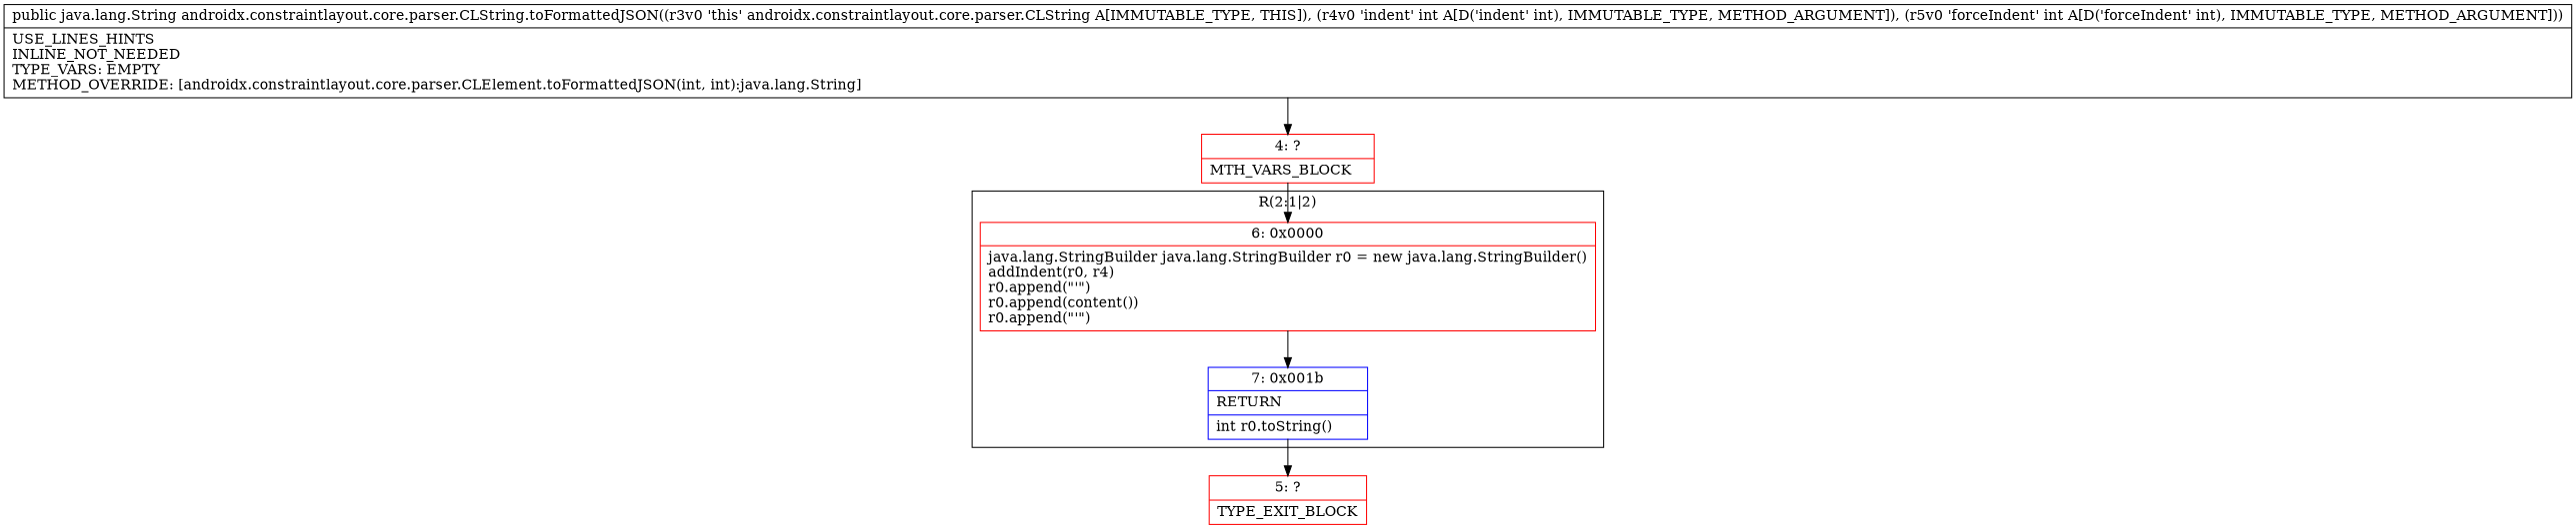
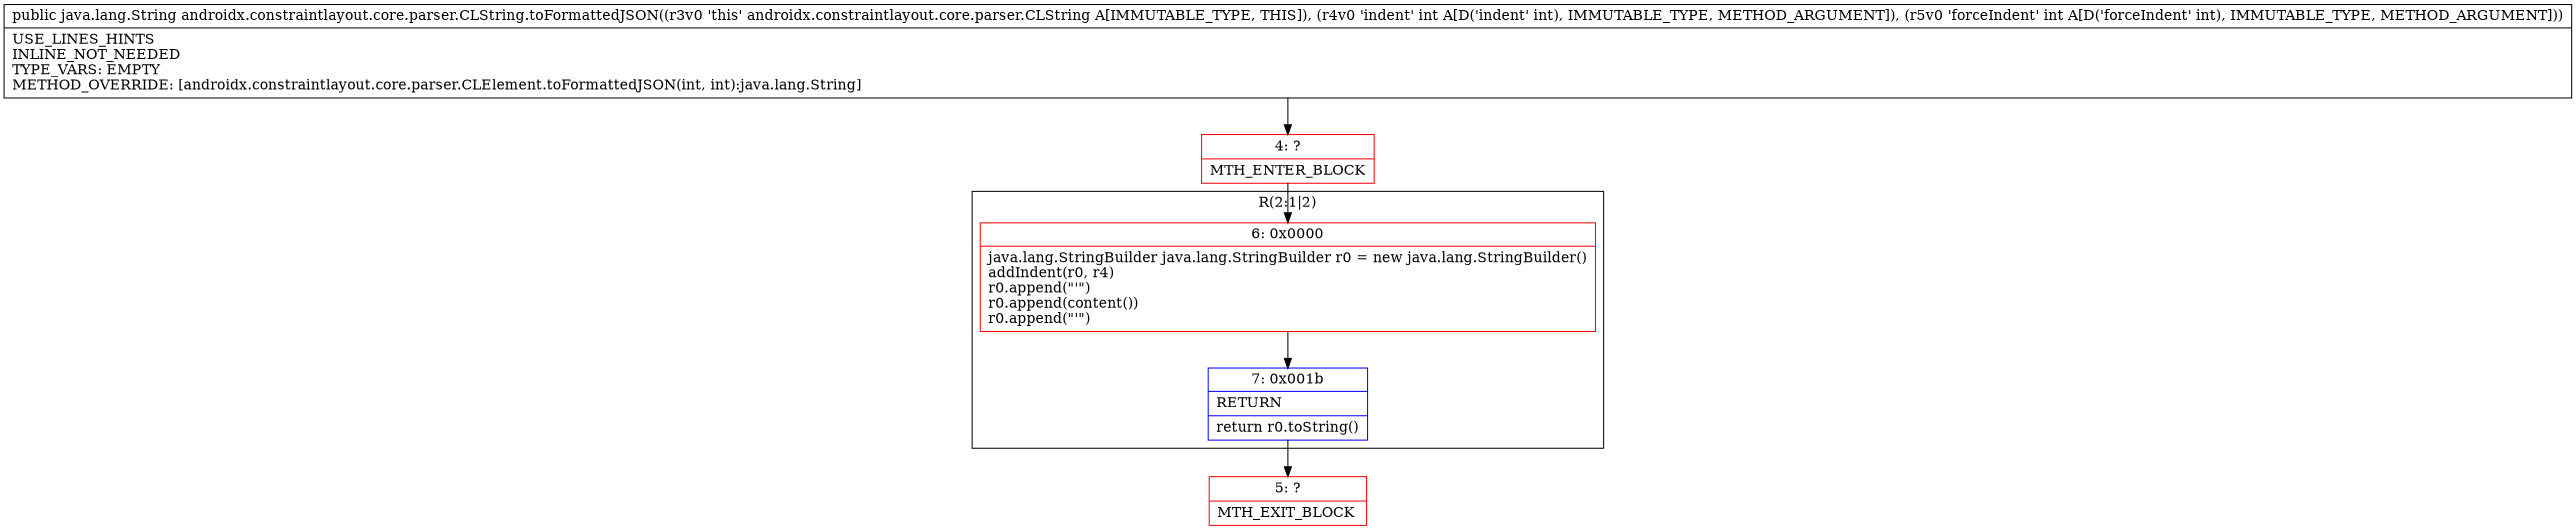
  digraph {
    node [color=red shape=record]
    n1 [label="{6\:\ 0x0000|java.lang.StringBuilder java.lang.StringBuilder r0 = new java.lang.StringBuilder()\laddIndent(r0, r4)\lr0.append(\"'\")\lr0.append(content())\lr0.append(\"'\")\l}"]
-   n2 [color=blue label="{7\:\ 0x001b|RETURN\l|int r0.toString()\l}"]
-   n3 [label="{5\:\ ?|TYPE_EXIT_BLOCK\l}"]
-   n4 [label="{4\:\ ?|MTH_VARS_BLOCK\l}"]
+   n2 [color=blue label="{7\:\ 0x001b|RETURN\l|return r0.toString()\l}"]
+   n3 [label="{5\:\ ?|MTH_EXIT_BLOCK\l}"]
+   n4 [label="{4\:\ ?|MTH_ENTER_BLOCK\l}"]
    n5 [label="{public java.lang.String androidx.constraintlayout.core.parser.CLString.toFormattedJSON((r3v0 'this' androidx.constraintlayout.core.parser.CLString A[IMMUTABLE_TYPE, THIS]), (r4v0 'indent' int A[D('indent' int), IMMUTABLE_TYPE, METHOD_ARGUMENT]), (r5v0 'forceIndent' int A[D('forceIndent' int), IMMUTABLE_TYPE, METHOD_ARGUMENT]))  | USE_LINES_HINTS\lINLINE_NOT_NEEDED\lTYPE_VARS: EMPTY\lMETHOD_OVERRIDE: [androidx.constraintlayout.core.parser.CLElement.toFormattedJSON(int, int):java.lang.String]\l}" color=""]
    subgraph cluster_1 {
      label="R(2:1|2)"
      n1
      n2
    }
    n1 -> n2
    n2 -> n3
    n4 -> n1
    n5 -> n4
  }
